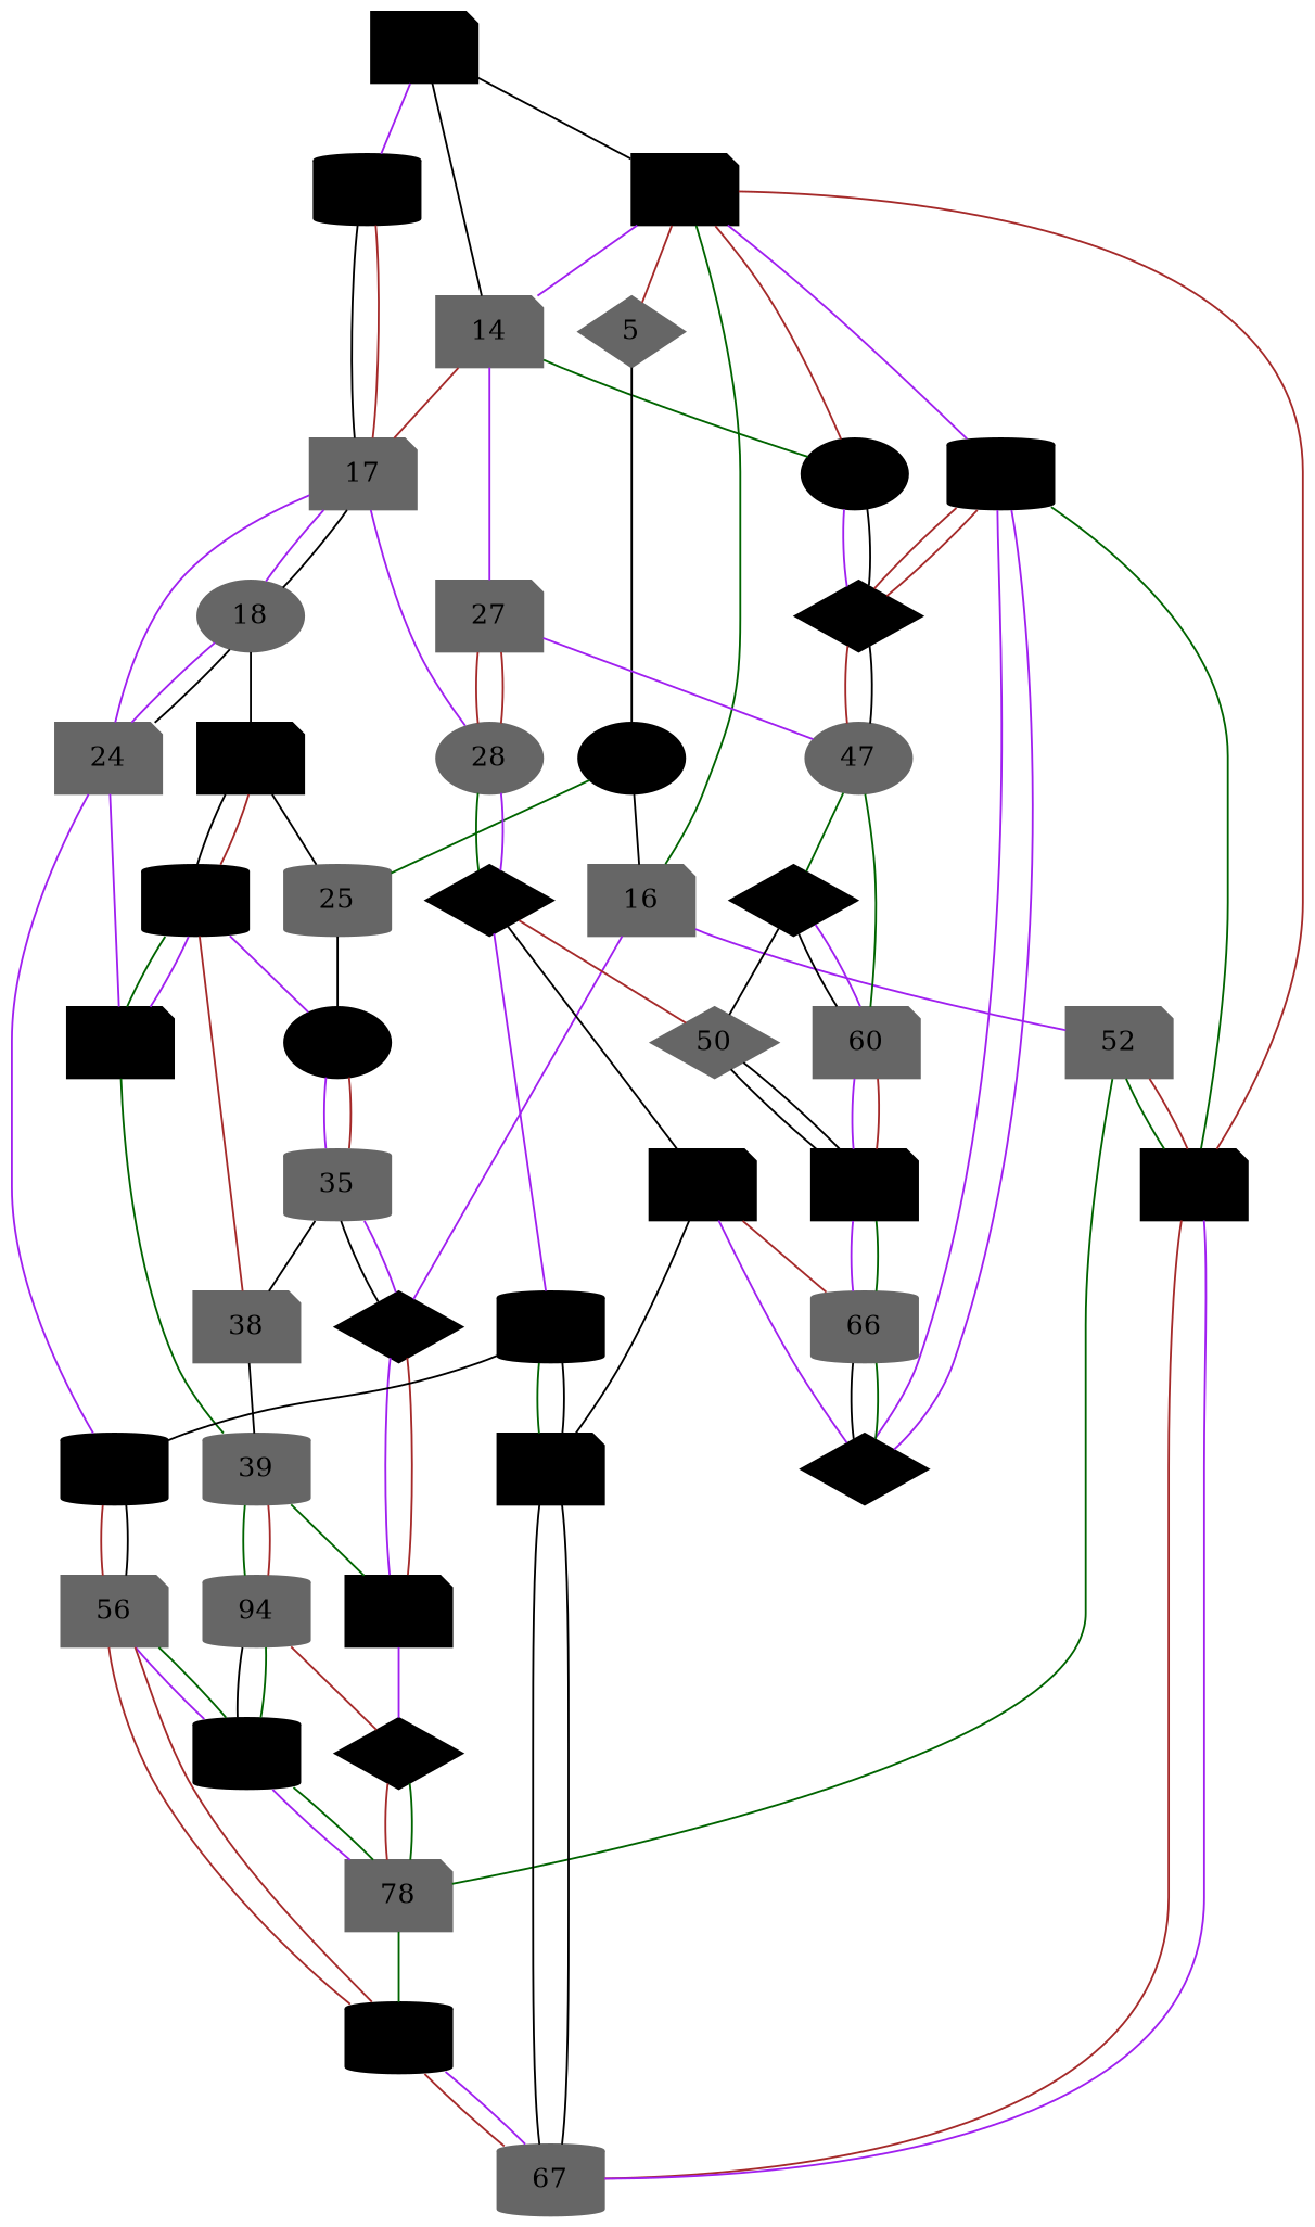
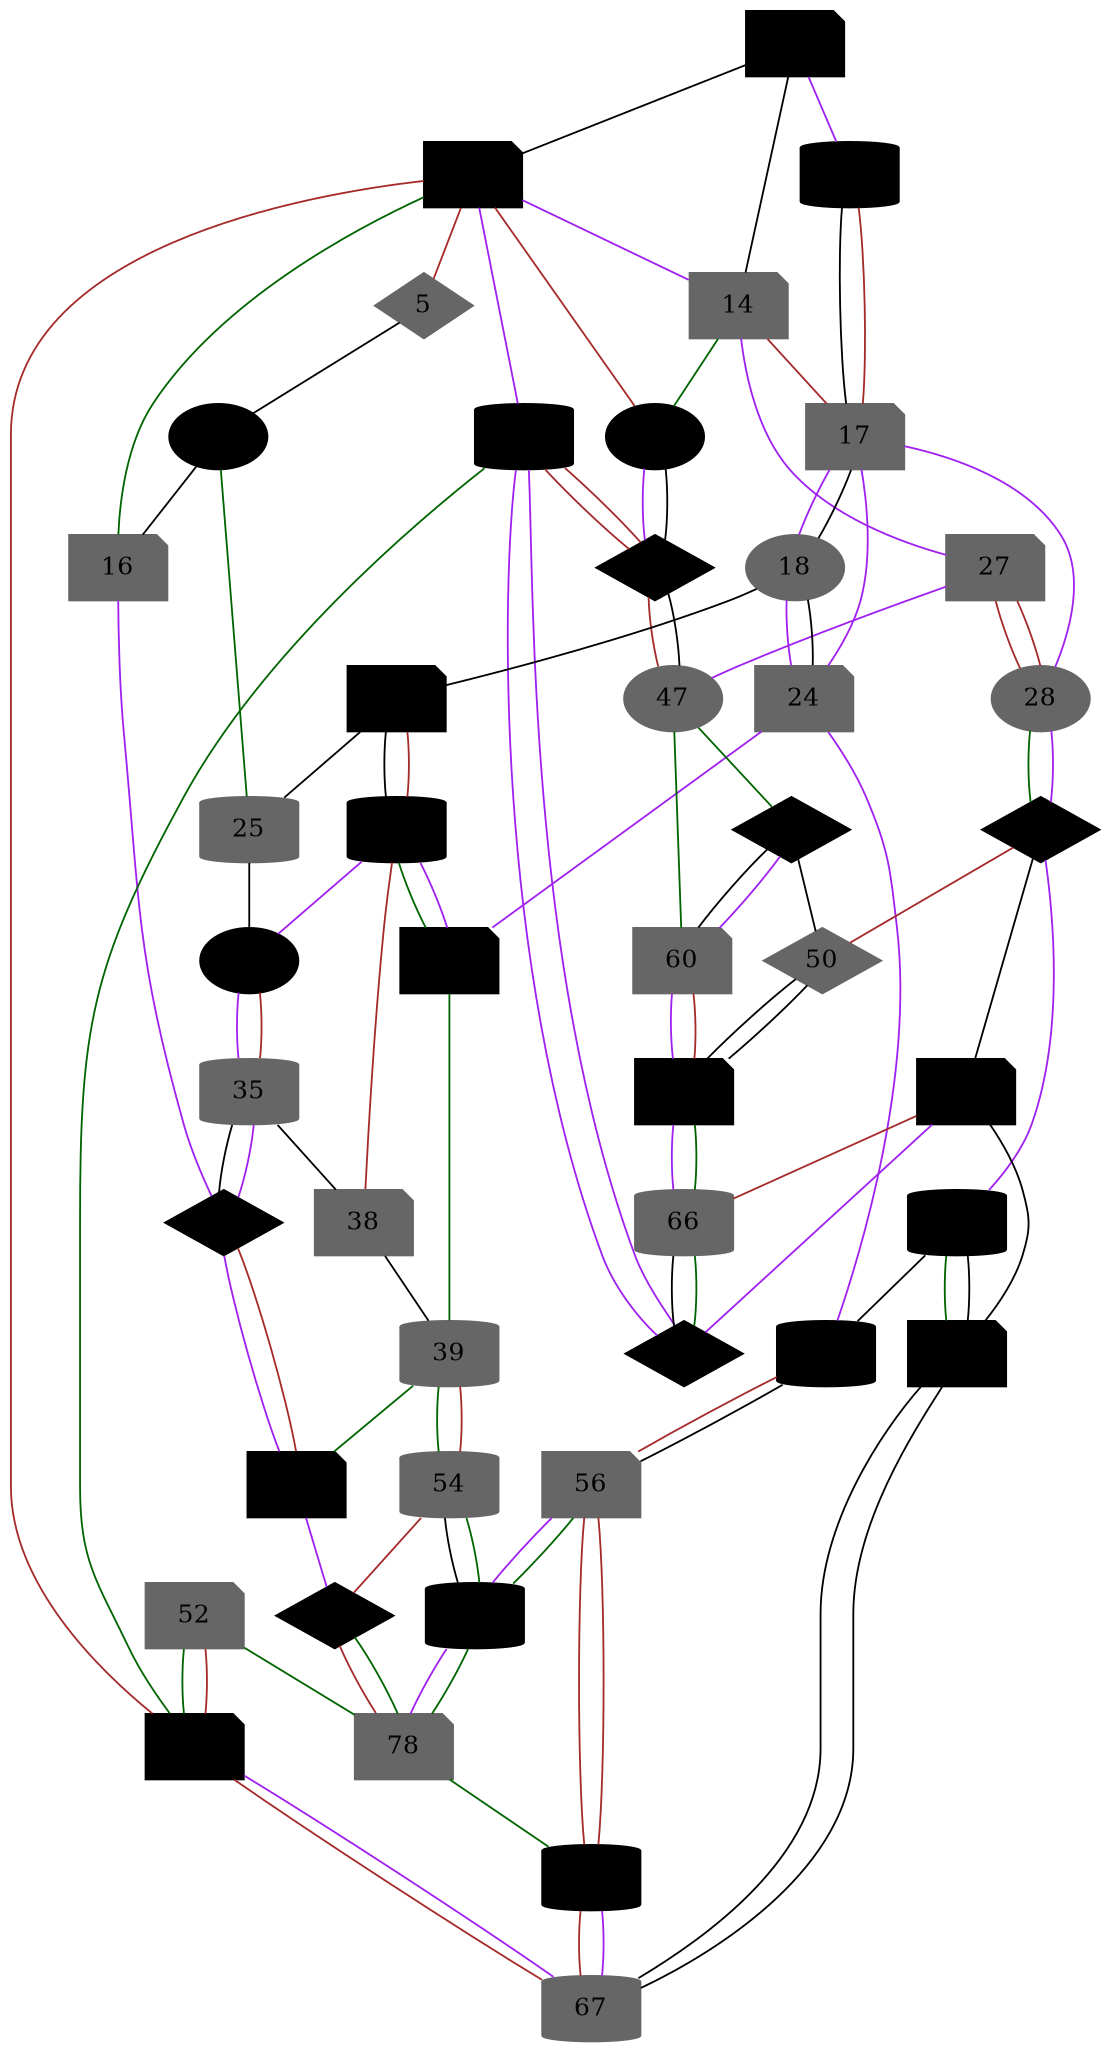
  graph {
    node [color=black shape=note style=filled]
    edge [color=purple]
    1 [super="+6+2"]
    3 [super="+13+4"]
    11 [shape=cylinder]
    14 [color=gray40 super="+21"]
    5 [color=gray40 shape=diamond super="+9"]
    16 [color=gray40 super="+37"]
    29 [shape=ellipse]
    45 [shape=cylinder]
    53
    17 [color=gray40 super="+22"]
    27 [color=gray40]
    8 [shape=ellipse super="+15"]
    36 [shape=diamond]
    52 [color=gray40]
    46 [shape=diamond]
    68 [shape=diamond]
    67 [color=gray40 shape=cylinder]
    25 [color=gray40 shape=cylinder]
    19 [super="+20"]
    30 [shape=cylinder super="+31"]
    32 [shape=ellipse]
    18 [color=gray40 shape=ellipse]
    24 [color=gray40 super="+33"]
    28 [color=gray40 shape=ellipse]
    47 [color=gray40 shape=ellipse super="+48"]
    44
    n27 [color=gray40 label=78 super="+59"]
    34
    43 [shape=cylinder]
    41 [shape=diamond super="+51"]
    38 [color=gray40]
    39 [color=gray40 shape=cylinder super="+40"]
    56 [color=gray40]
    35 [color=gray40 shape=cylinder]
    49 [shape=diamond]
    60 [color=gray40]
    42 [shape=cylinder]
    50 [color=gray40 shape=diamond]
    62 [super="+63"]
-   54 [color=gray40 shape=cylinder label=94]
+   54 [color=gray40 shape=cylinder]
    55 [shape=diamond]
    57 [shape=cylinder]
    64
    61
    66 [color=gray40 shape=cylinder]
    65 [shape=cylinder]
    1 -- 3 [color=black]
    1 -- 11 [weight=2]
    1 -- 14 [color=black]
    3 -- 14
    3 -- 5 [color=brown weight=2]
    3 -- 16 [color=darkgreen]
    3 -- 29 [color=brown]
    3 -- 45
    3 -- 53 [color=brown]
    11 -- 17 [color=black]
    11 -- 17 [color=brown]
    14 -- 29 [color=darkgreen]
    14 -- 17 [color=brown]
    14 -- 27
    5 -- 8 [color=black]
    16 -- 36
-   16 -- 52
    29 -- 46
    29 -- 46 [color=black]
    45 -- 53 [color=darkgreen]
    45 -- 46 [color=brown]
    45 -- 46 [color=brown]
    45 -- 68
    45 -- 68
    53 -- 67 [color=brown]
    53 -- 67
    17 -- 18
    17 -- 18 [color=black]
    17 -- 24
    17 -- 28
    27 -- 28 [color=brown]
    27 -- 28 [color=brown]
    27 -- 47
    8 -- 16 [color=black]
    8 -- 25 [color=darkgreen]
    36 -- 44
    36 -- 44 [color=brown]
    52 -- 53 [color=darkgreen]
    52 -- 53 [color=brown]
    52 -- n27 [color=darkgreen]
    46 -- 47 [color=brown]
    46 -- 47 [color=black]
    25 -- 32 [color=black]
    19 -- 25 [color=black]
    19 -- 30 [color=black]
    19 -- 30 [color=brown]
    30 -- 32
    30 -- 34 [color=darkgreen]
    30 -- 34
    30 -- 38 [color=brown]
    32 -- 35
    32 -- 35 [color=brown]
    18 -- 19 [color=black]
    18 -- 24
    18 -- 24 [color=black]
    24 -- 34
    24 -- 43
    28 -- 41 [color=darkgreen]
    28 -- 41
    47 -- 49 [color=darkgreen]
    47 -- 60 [color=darkgreen]
    44 -- 55
    n27 -- 65 [color=darkgreen]
    34 -- 39 [color=darkgreen]
    43 -- 56 [color=brown]
    43 -- 56 [color=black]
    41 -- 42
    41 -- 50 [color=brown]
    41 -- 62 [color=black]
    38 -- 39 [color=black]
    39 -- 44 [color=darkgreen]
    39 -- 54 [color=darkgreen]
    39 -- 54 [color=brown]
    56 -- 57
    56 -- 57 [color=darkgreen]
    56 -- 65 [color=brown]
    56 -- 65 [color=brown]
    35 -- 36 [color=black]
    35 -- 36
    35 -- 38 [color=black]
    49 -- 60 [color=black]
    49 -- 60
    49 -- 50 [color=black]
    60 -- 61
    60 -- 61 [color=brown]
    42 -- 43 [color=black]
    42 -- 64 [color=darkgreen]
    42 -- 64 [color=black]
    50 -- 61 [color=black]
    50 -- 61 [color=black]
    62 -- 68
    62 -- 64 [color=black]
    62 -- 66 [color=brown]
    54 -- 55 [color=brown]
    54 -- 57 [color=black]
    54 -- 57 [color=darkgreen]
    55 -- n27 [color=brown]
    55 -- n27 [color=darkgreen]
    57 -- n27
    57 -- n27 [color=darkgreen]
    64 -- 67 [color=black]
    64 -- 67 [color=black]
    61 -- 66
    61 -- 66 [color=darkgreen]
    66 -- 68 [color=black]
    66 -- 68 [color=darkgreen]
    65 -- 67 [color=brown]
    65 -- 67
  }
